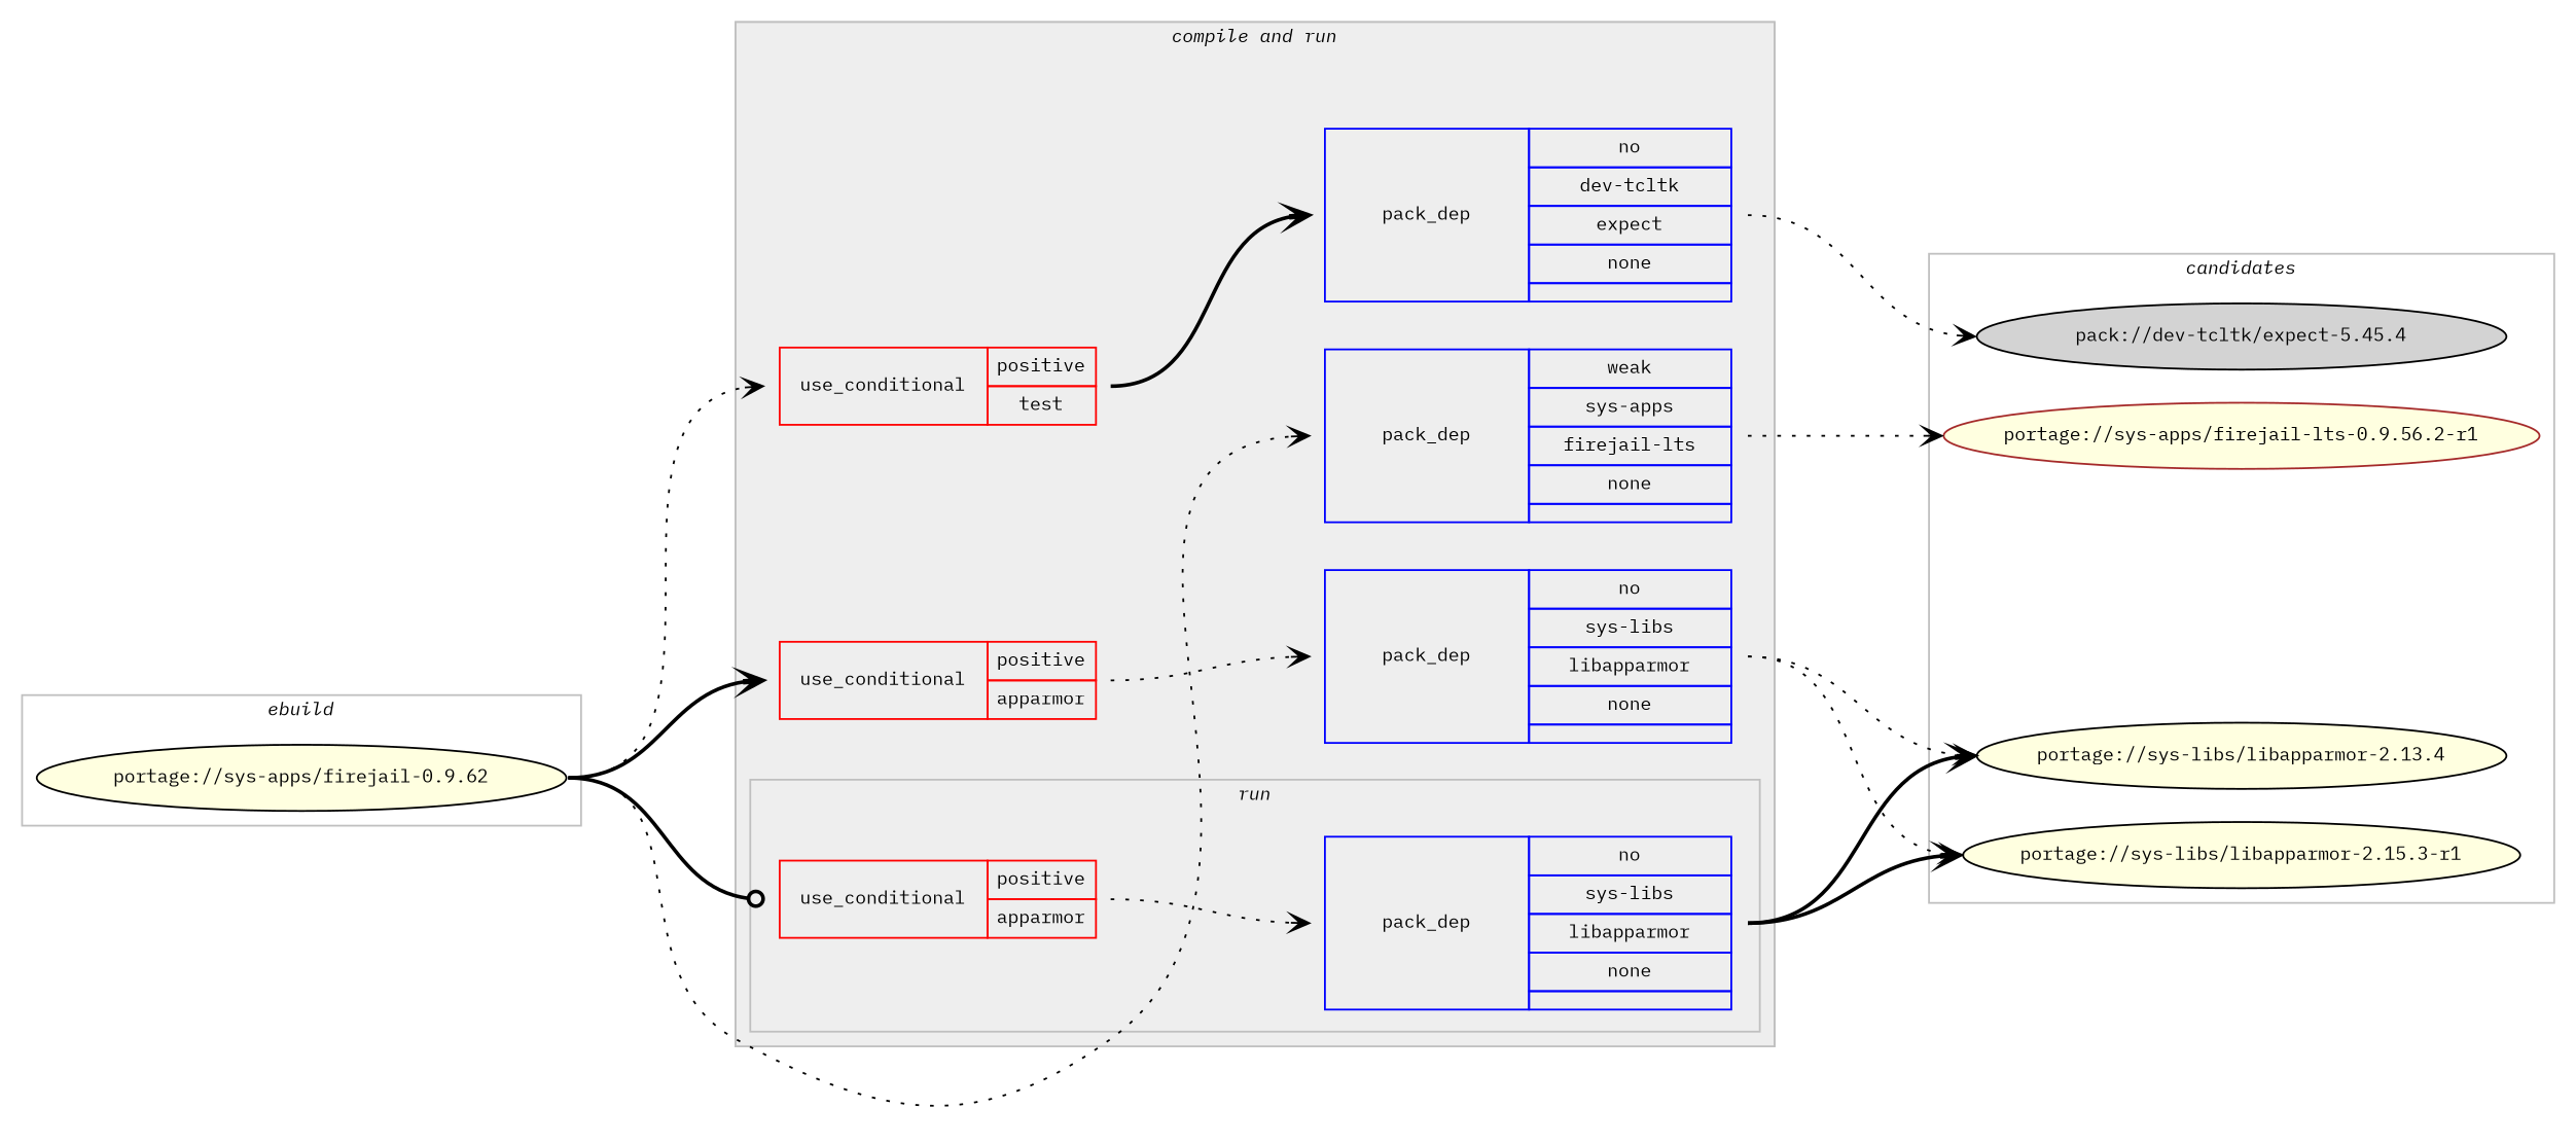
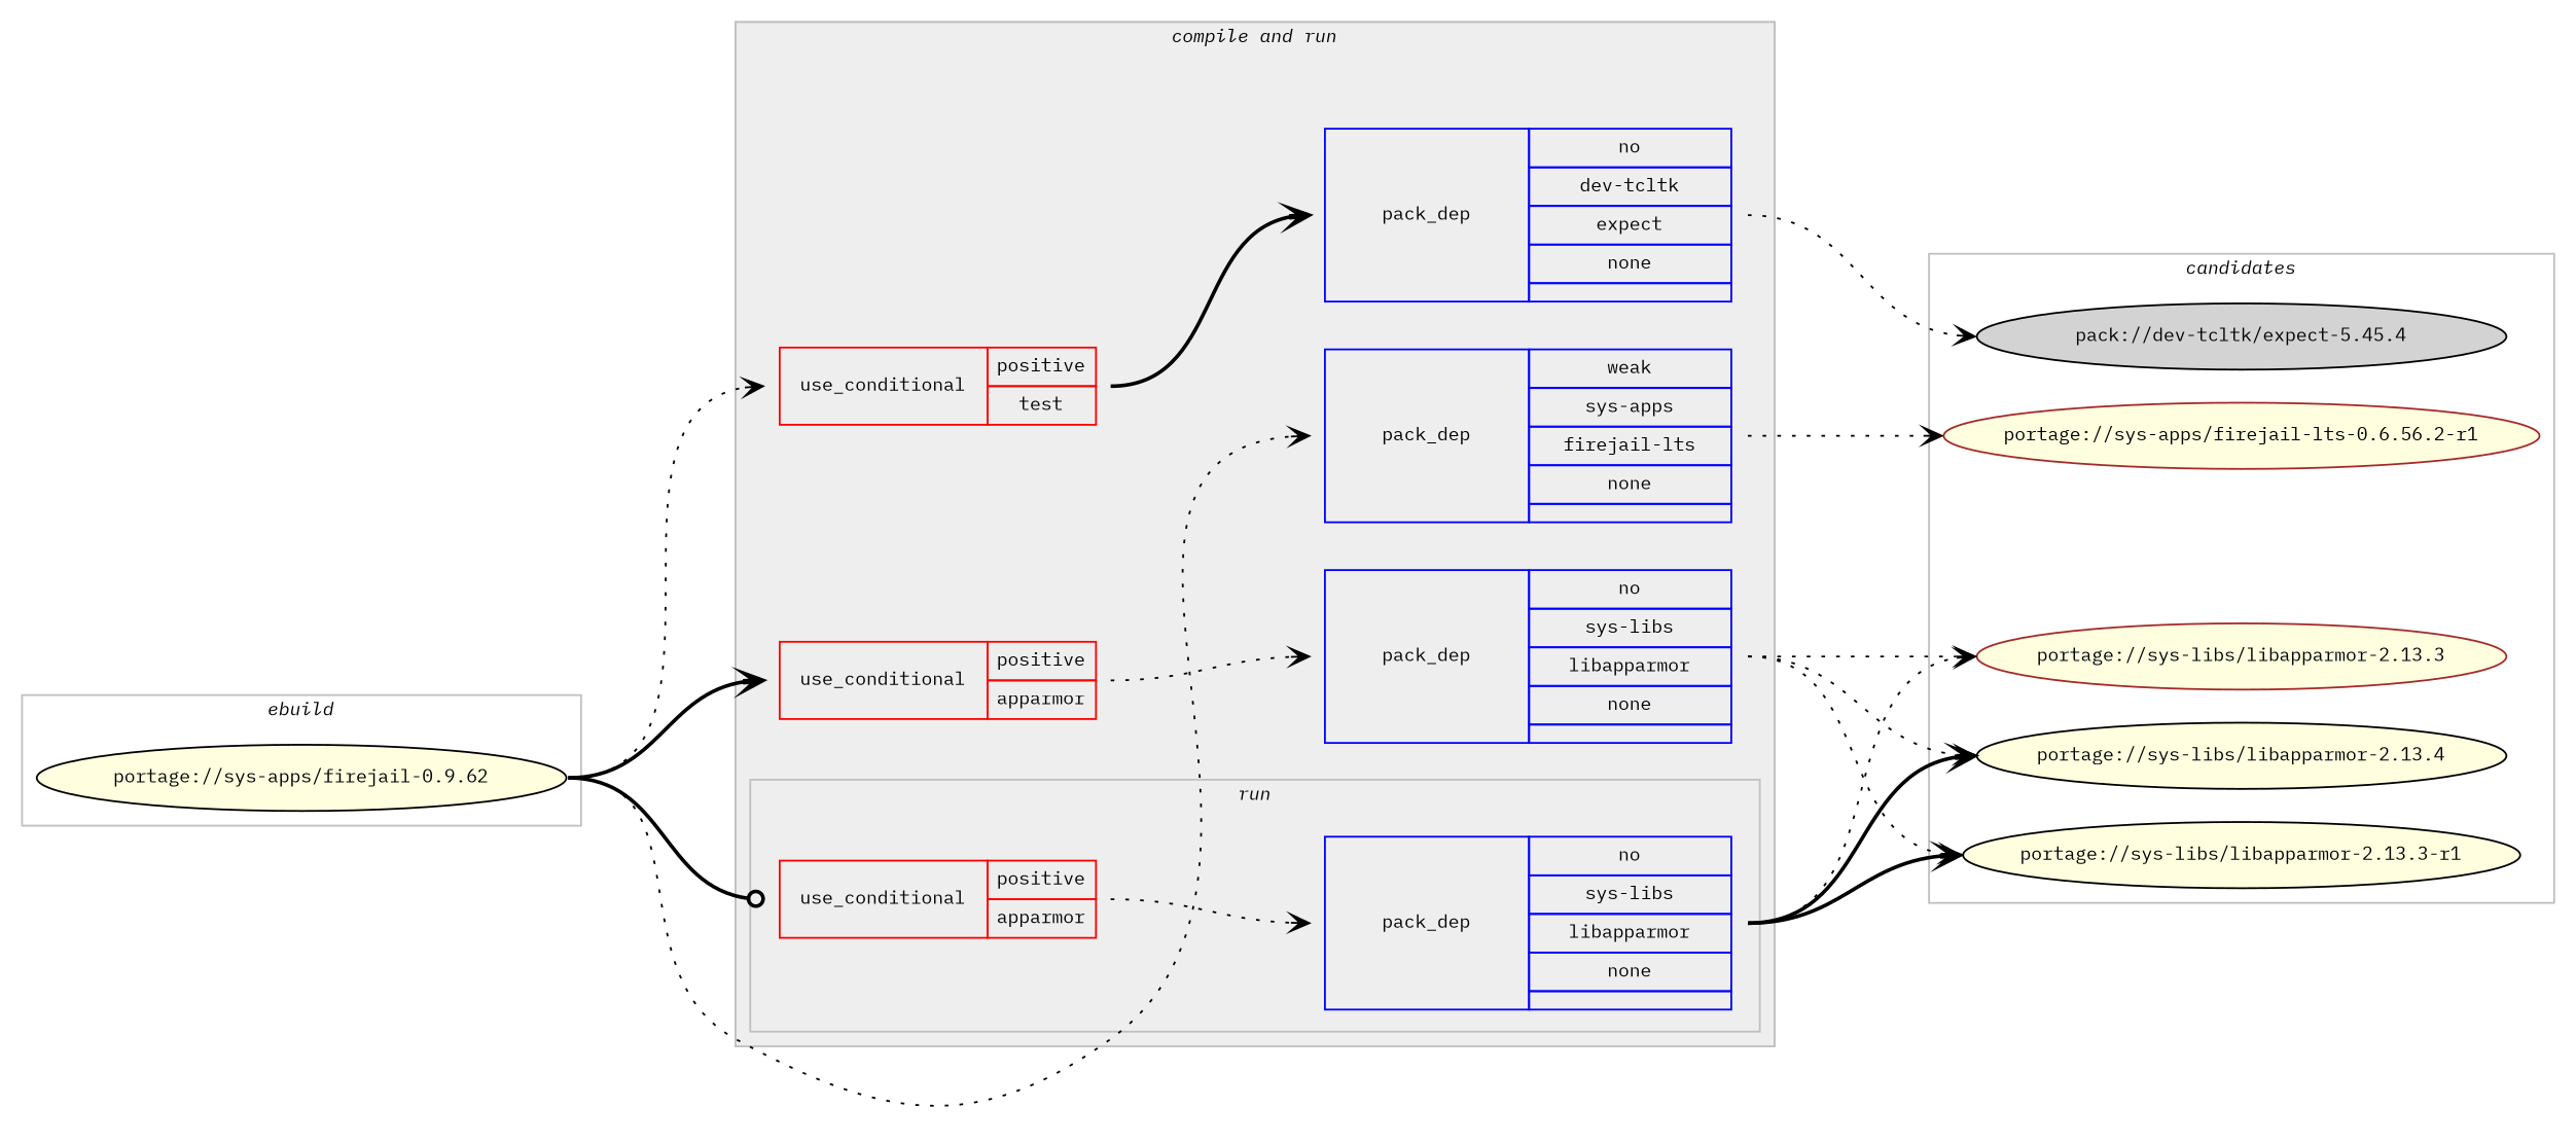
  digraph {
    compound=true
    concentrate=true
    fontname="IBM Plex Mono"
    fontsize=10
    newrank=true
    rankdir=LR
    ranksep=1.5
    node [color=black fontname="IBM Plex Mono" fontsize=10 shape=none]
    edge [arrowhead=vee fontname="IBM Plex Mono" headport=w style=dotted tailport=e weight=100]
    n1 [fillcolor=lightyellow label="portage://sys-apps/firejail-0.9.62" style=filled width=4 shape=""]
    n2 [color=blue label=<<TABLE BORDER="0" CELLBORDER="1" CELLSPACING="0" CELLPADDING="4" WIDTH="220"><TR><TD ROWSPAN="6" CELLPADDING="30">pack_dep</TD></TR><TR><TD WIDTH="110">no</TD></TR><TR><TD>sys-libs</TD></TR><TR><TD>libapparmor</TD></TR><TR><TD>none</TD></TR><TR><TD></TD></TR></TABLE>>]
    n3 [color=red label=<<TABLE BORDER="0" CELLBORDER="1" CELLSPACING="0" CELLPADDING="4"><TR><TD ROWSPAN="3" CELLPADDING="10">use_conditional</TD></TR><TR><TD>positive</TD></TR><TR><TD>apparmor</TD></TR></TABLE>>]
    n4 [color=blue label=<<TABLE BORDER="0" CELLBORDER="1" CELLSPACING="0" CELLPADDING="4" WIDTH="220"><TR><TD ROWSPAN="6" CELLPADDING="30">pack_dep</TD></TR><TR><TD WIDTH="110">no</TD></TR><TR><TD>dev-tcltk</TD></TR><TR><TD>expect</TD></TR><TR><TD>none</TD></TR><TR><TD></TD></TR></TABLE>>]
    n5 [color=red label=<<TABLE BORDER="0" CELLBORDER="1" CELLSPACING="0" CELLPADDING="4"><TR><TD ROWSPAN="3" CELLPADDING="10">use_conditional</TD></TR><TR><TD>positive</TD></TR><TR><TD>test</TD></TR></TABLE>>]
    n6 [color=blue label=<<TABLE BORDER="0" CELLBORDER="1" CELLSPACING="0" CELLPADDING="4" WIDTH="220"><TR><TD ROWSPAN="6" CELLPADDING="30">pack_dep</TD></TR><TR><TD WIDTH="110">weak</TD></TR><TR><TD>sys-apps</TD></TR><TR><TD>firejail-lts</TD></TR><TR><TD>none</TD></TR><TR><TD></TD></TR></TABLE>>]
    n7 [color=blue label=<<TABLE BORDER="0" CELLBORDER="1" CELLSPACING="0" CELLPADDING="4" WIDTH="220"><TR><TD ROWSPAN="6" CELLPADDING="30">pack_dep</TD></TR><TR><TD WIDTH="110">no</TD></TR><TR><TD>sys-libs</TD></TR><TR><TD>libapparmor</TD></TR><TR><TD>none</TD></TR><TR><TD></TD></TR></TABLE>>]
    n8 [color=red label=<<TABLE BORDER="0" CELLBORDER="1" CELLSPACING="0" CELLPADDING="4"><TR><TD ROWSPAN="3" CELLPADDING="10">use_conditional</TD></TR><TR><TD>positive</TD></TR><TR><TD>apparmor</TD></TR></TABLE>>]
    n9 [fillcolor=lightyellow label="portage://sys-libs/libapparmor-2.13.4" style=filled width=4 shape=""]
-   n10 [fillcolor=lightyellow label="portage://sys-libs/libapparmor-2.15.3-r1" style=filled width=4 shape=""]
+   n10 [fillcolor=lightyellow label="portage://sys-libs/libapparmor-2.13.3-r1" style=filled width=4 shape=""]
+   n11 [color=brown fillcolor=lightyellow label="portage://sys-libs/libapparmor-2.13.3" style=filled width=4 shape=""]
    n12 [fillcolor=lightgrey label="pack://dev-tcltk/expect-5.45.4" style=filled width=4 shape=""]
-   n13 [color=brown fillcolor=lightyellow label="portage://sys-apps/firejail-lts-0.9.56.2-r1" style=filled width=4 shape=""]
+   n13 [color=brown fillcolor=lightyellow label="portage://sys-apps/firejail-lts-0.6.56.2-r1" style=filled width=4 shape=""]
    subgraph cluster_1 {
      color=gray
      label=<<i>ebuild</i>>
      rank=same
      n1
    }
    subgraph cluster_2 {
      color=gray
      label=<<i>dependencies</i>>
      subgraph cluster_3 {
        color=gray
        fillcolor="#eeeeee"
        label=<<i>compile</i>>
        style=filled
        subgraph sub_4 {
          color=gray
          fillcolor="#eeeeee"
          label=<<i>compile</i>>
          style=filled
          n3
          subgraph sub_5 {
            color=gray
            fillcolor="#eeeeee"
            label=<<i>compile</i>>
            style=filled
            n2
          }
        }
        subgraph sub_6 {
          color=gray
          fillcolor="#eeeeee"
          label=<<i>compile</i>>
          style=filled
          n5
          subgraph sub_7 {
            color=gray
            fillcolor="#eeeeee"
            label=<<i>compile</i>>
            style=filled
            n4
          }
        }
        subgraph sub_8 {
          color=gray
          fillcolor="#eeeeee"
          label=<<i>compile</i>>
          style=filled
          n6
        }
      }
      subgraph cluster_9 {
        color=gray
        fillcolor="#eeeeee"
        label=<<i>compile and run</i>>
        style=filled
      }
      subgraph cluster_10 {
        color=gray
        fillcolor="#eeeeee"
        label=<<i>run</i>>
        style=filled
        subgraph sub_11 {
          color=gray
          fillcolor="#eeeeee"
          label=<<i>run</i>>
          style=filled
          n8
          subgraph sub_12 {
            color=gray
            fillcolor="#eeeeee"
            label=<<i>run</i>>
            style=filled
            n7
          }
        }
      }
    }
    subgraph cluster_13 {
      color=gray
      label=<<i>candidates</i>>
      rank=same
      subgraph sub_14 {
        color=black
        label=<<i>candidates</i>>
        nodesep=1
        rank=same
        n9
        n10
+       n11
      }
      subgraph sub_15 {
        color=black
        label=<<i>candidates</i>>
        nodesep=1
        rank=same
        n12
      }
      subgraph sub_16 {
        color=black
        label=<<i>candidates</i>>
        nodesep=1
        rank=same
        n13
      }
      subgraph sub_17 {
        color=black
        label=<<i>candidates</i>>
        nodesep=1
        rank=same
        n9
        n10
+       n11
      }
    }
    n1 -> n3 [style=bold weight=20]
    n1 -> n5 [weight=20]
    n1 -> n6 [weight=20]
    n1 -> n8 [arrowhead=odot style=bold weight=20]
    n2 -> n9
    n2 -> n10
+   n2 -> n11
    n3 -> n2 [weight=20]
    n4 -> n12
    n5 -> n4 [style=bold weight=20]
    n6 -> n13
    n7 -> n9 [style=bold]
    n7 -> n10 [style=bold]
+   n7 -> n11
    n8 -> n7 [weight=20]
  }
